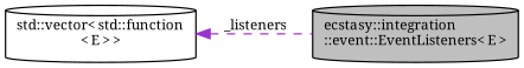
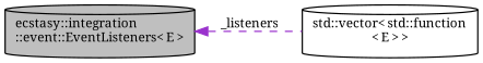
  digraph {
    rankdir=LR
    fontname="Noto Serif"
    node [color=black fontname="Noto Serif" fontsize=10 shape=cylinder style=filled]
    n1 [fillcolor=grey75 fontcolor=black height=0.2 label="ecstasy::integration\l::event::EventListeners\< E \>" width=0.4]
    n2 [fillcolor=white height=0.2 label="std::vector\< std::function\l\< E \> \>" width=0.4]
-   n2 -> n1 [color=darkorchid3 dir=back fontname="Noto Serif" fontsize=10 label=" _listeners" labelfontname=Helvetica labelfontsize=10 style=dashed]
+   n1 -> n2 [color=darkorchid3 dir=back fontname="Noto Serif" fontsize=10 label=" _listeners" labelfontname=Helvetica labelfontsize=10 style=dashed]
  }
